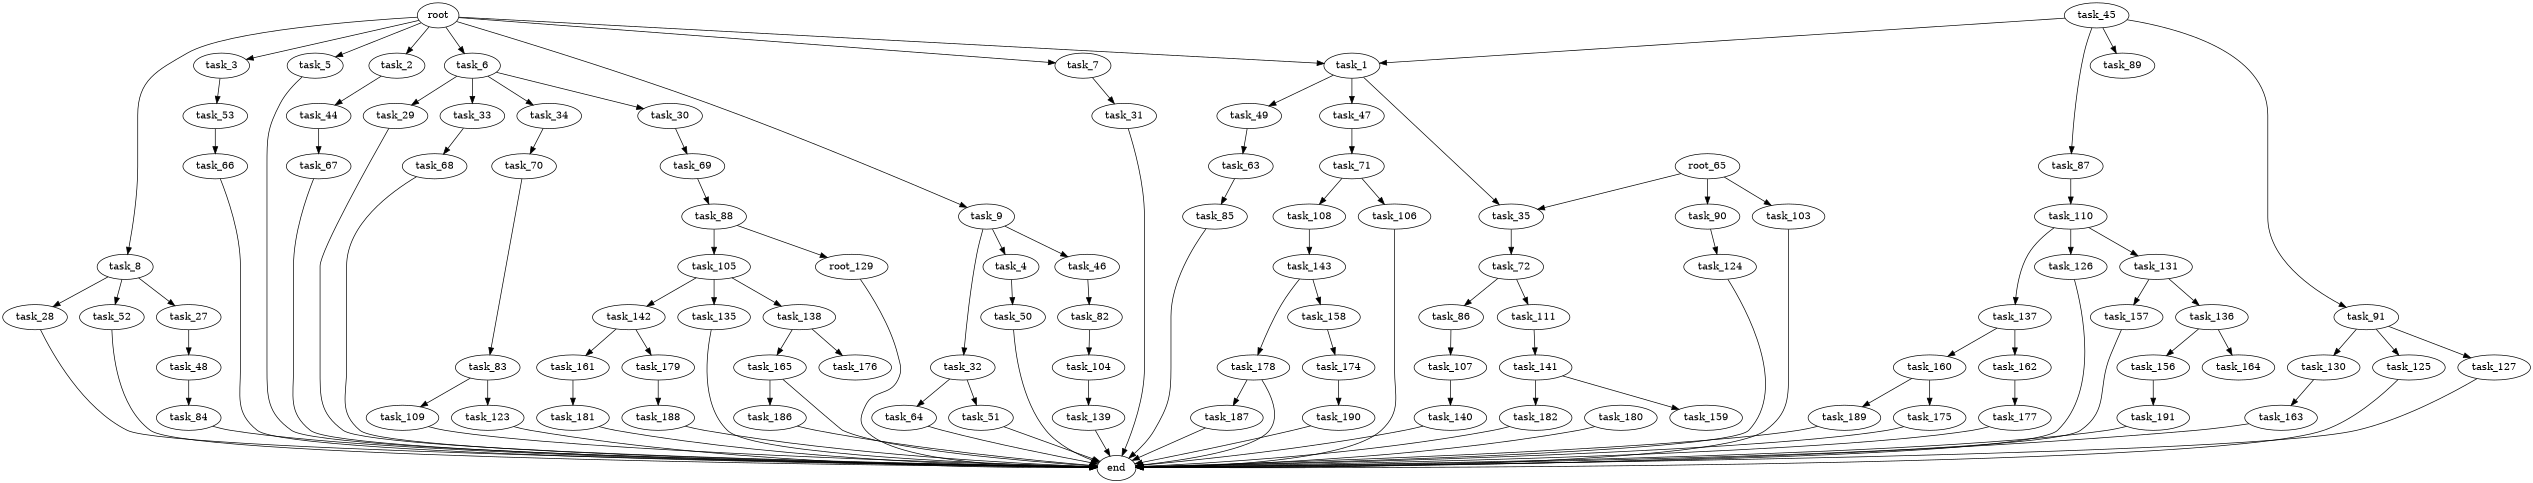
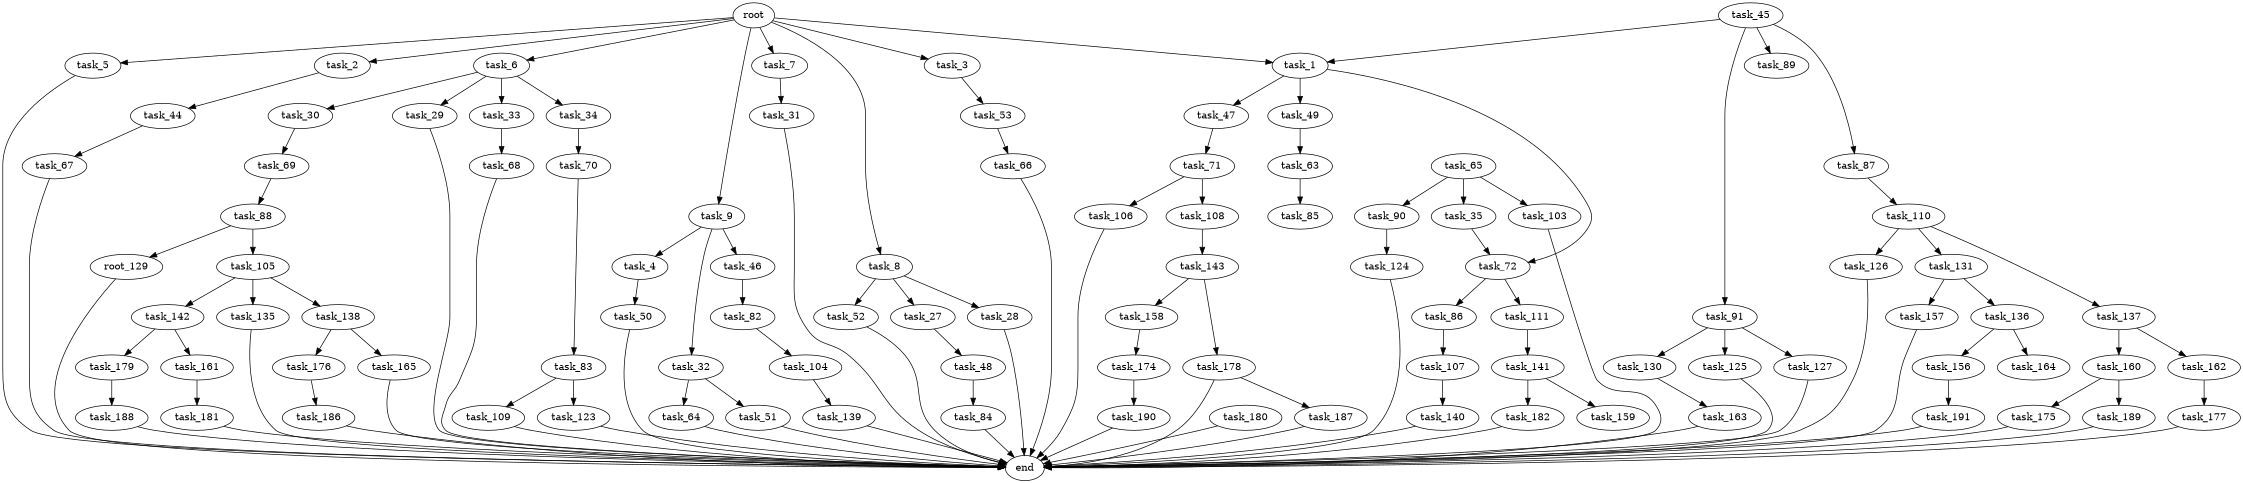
  digraph {
    task_110
    task_131
    task_137
    task_126
    task_157
    task_136
    task_160
    task_162
    end
    task_31
    task_33
    task_68
    task_47
    task_71
    task_106
    task_108
    task_187
    task_177
    task_165
    task_32
    task_51
    task_64
    task_123
    task_30
    task_69
    task_88
    task_111
    task_141
    task_159
    task_182
    task_27
    task_48
    task_84
    task_104
    task_139
    task_138
    task_176
    task_186
    task_143
    task_158
    task_178
    task_174
    task_70
    task_83
    task_109
    task_53
    task_66
    task_1
    task_35
    task_49
    task_72
    task_45
    task_89
    task_91
    task_87
    task_63
    task_3
    task_6
    task_34
    task_29
    task_161
    task_181
    task_85
    task_175
    task_189
    task_164
    task_156
    task_5
    task_44
    task_67
    task_188
    task_9
    task_46
    task_4
    task_82
    task_179
    task_86
-   task_65 [label=root_65]
+   task_65
    task_90
    task_103
    task_140
    task_191
    task_180
    task_130
    task_163
    n86 [label=root_129]
    task_105
    task_124
    task_135
    task_125
    task_127
    task_190
    task_107
    task_142
    task_7
    task_50
    task_28
    root
    task_8
    task_2
    task_52
    task_110 -> task_131
    task_110 -> task_137
    task_110 -> task_126
    task_131 -> task_157
    task_131 -> task_136
    task_137 -> task_160
    task_137 -> task_162
    task_126 -> end
    task_157 -> end
    task_136 -> task_164
    task_136 -> task_156
    task_160 -> task_175
    task_160 -> task_189
    task_162 -> task_177
    task_31 -> end
    task_33 -> task_68
    task_68 -> end
    task_47 -> task_71
    task_71 -> task_106
    task_71 -> task_108
    task_106 -> end
    task_108 -> task_143
    task_187 -> end
    task_177 -> end
    task_165 -> end
    task_32 -> task_51
    task_32 -> task_64
    task_51 -> end
    task_64 -> end
    task_123 -> end
    task_30 -> task_69
    task_69 -> task_88
    task_88 -> n86
    task_88 -> task_105
    task_111 -> task_141
    task_141 -> task_159
    task_141 -> task_182
    task_182 -> end
    task_27 -> task_48
    task_48 -> task_84
    task_84 -> end
    task_104 -> task_139
    task_139 -> end
    task_138 -> task_165
    task_138 -> task_176
-   task_165 -> task_186
+   task_176 -> task_186
    task_186 -> end
    task_143 -> task_158
    task_143 -> task_178
    task_158 -> task_174
    task_178 -> end
    task_178 -> task_187
    task_174 -> task_190
    task_70 -> task_83
    task_83 -> task_123
    task_83 -> task_109
    task_109 -> end
    task_53 -> task_66
    task_66 -> end
    task_1 -> task_47
-   task_1 -> task_35
+   task_1 -> task_72
    task_1 -> task_49
    task_35 -> task_72
    task_49 -> task_63
    task_72 -> task_111
    task_72 -> task_86
    task_45 -> task_1
    task_45 -> task_89
    task_45 -> task_91
    task_45 -> task_87
    task_91 -> task_130
    task_91 -> task_125
    task_91 -> task_127
    task_87 -> task_110
    task_63 -> task_85
    task_3 -> task_53
    task_6 -> task_33
    task_6 -> task_30
    task_6 -> task_34
    task_6 -> task_29
    task_34 -> task_70
    task_29 -> end
    task_161 -> task_181
    task_181 -> end
-   task_85 -> end
    task_175 -> end
    task_189 -> end
    task_156 -> task_191
    task_5 -> end
    task_44 -> task_67
    task_67 -> end
    task_188 -> end
    task_9 -> task_32
    task_9 -> task_46
    task_9 -> task_4
    task_46 -> task_82
    task_4 -> task_50
    task_82 -> task_104
    task_179 -> task_188
    task_86 -> task_107
    task_65 -> task_35
    task_65 -> task_90
    task_65 -> task_103
    task_90 -> task_124
    task_103 -> end
    task_140 -> end
    task_191 -> end
    task_180 -> end
    task_130 -> task_163
    task_163 -> end
    n86 -> end
    task_105 -> task_138
    task_105 -> task_135
    task_105 -> task_142
    task_124 -> end
    task_135 -> end
    task_125 -> end
    task_127 -> end
    task_190 -> end
    task_107 -> task_140
    task_142 -> task_161
    task_142 -> task_179
    task_7 -> task_31
    task_50 -> end
    task_28 -> end
    root -> task_1
    root -> task_3
    root -> task_6
    root -> task_5
    root -> task_9
    root -> task_7
    root -> task_8
    root -> task_2
    task_8 -> task_27
    task_8 -> task_28
    task_8 -> task_52
    task_2 -> task_44
    task_52 -> end
  }
